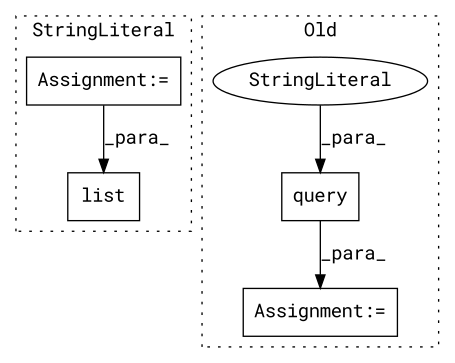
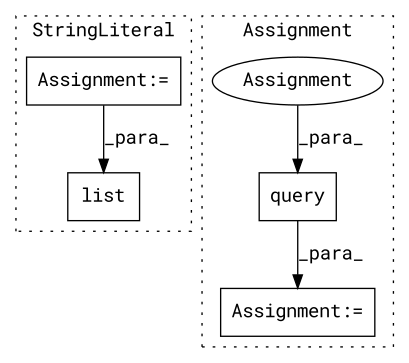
  digraph {
    fontname="Roboto Mono"
    node [a=32 fontname="Roboto Mono" l=1 shape=box]
    edge [fontname="Roboto Mono"]
    n1 [l="5,1" label=list s="1451,1471"]
    n2 [a=7 label="Assignment:=" s=1399]
    n3 [l="6,1" label=query s="1033,1083"]
    n4 [a=7 label="Assignment:=" s=1024]
-   n5 [a=45 l=44 label=StringLiteral s=1039 shape=ellipse]
+   n5 [a=45 l=44 label=Assignment s=1039 shape=ellipse]
    subgraph cluster_1 {
      label=StringLiteral
      style=dotted
      n1
      n2
    }
    subgraph cluster_2 {
-     label=Old
+     label=Assignment
      style=dotted
      n3
      n4
      n5
    }
    n2 -> n1 [label=_para_]
    n3 -> n4 [label=_para_]
    n5 -> n3 [label=_para_]
  }
